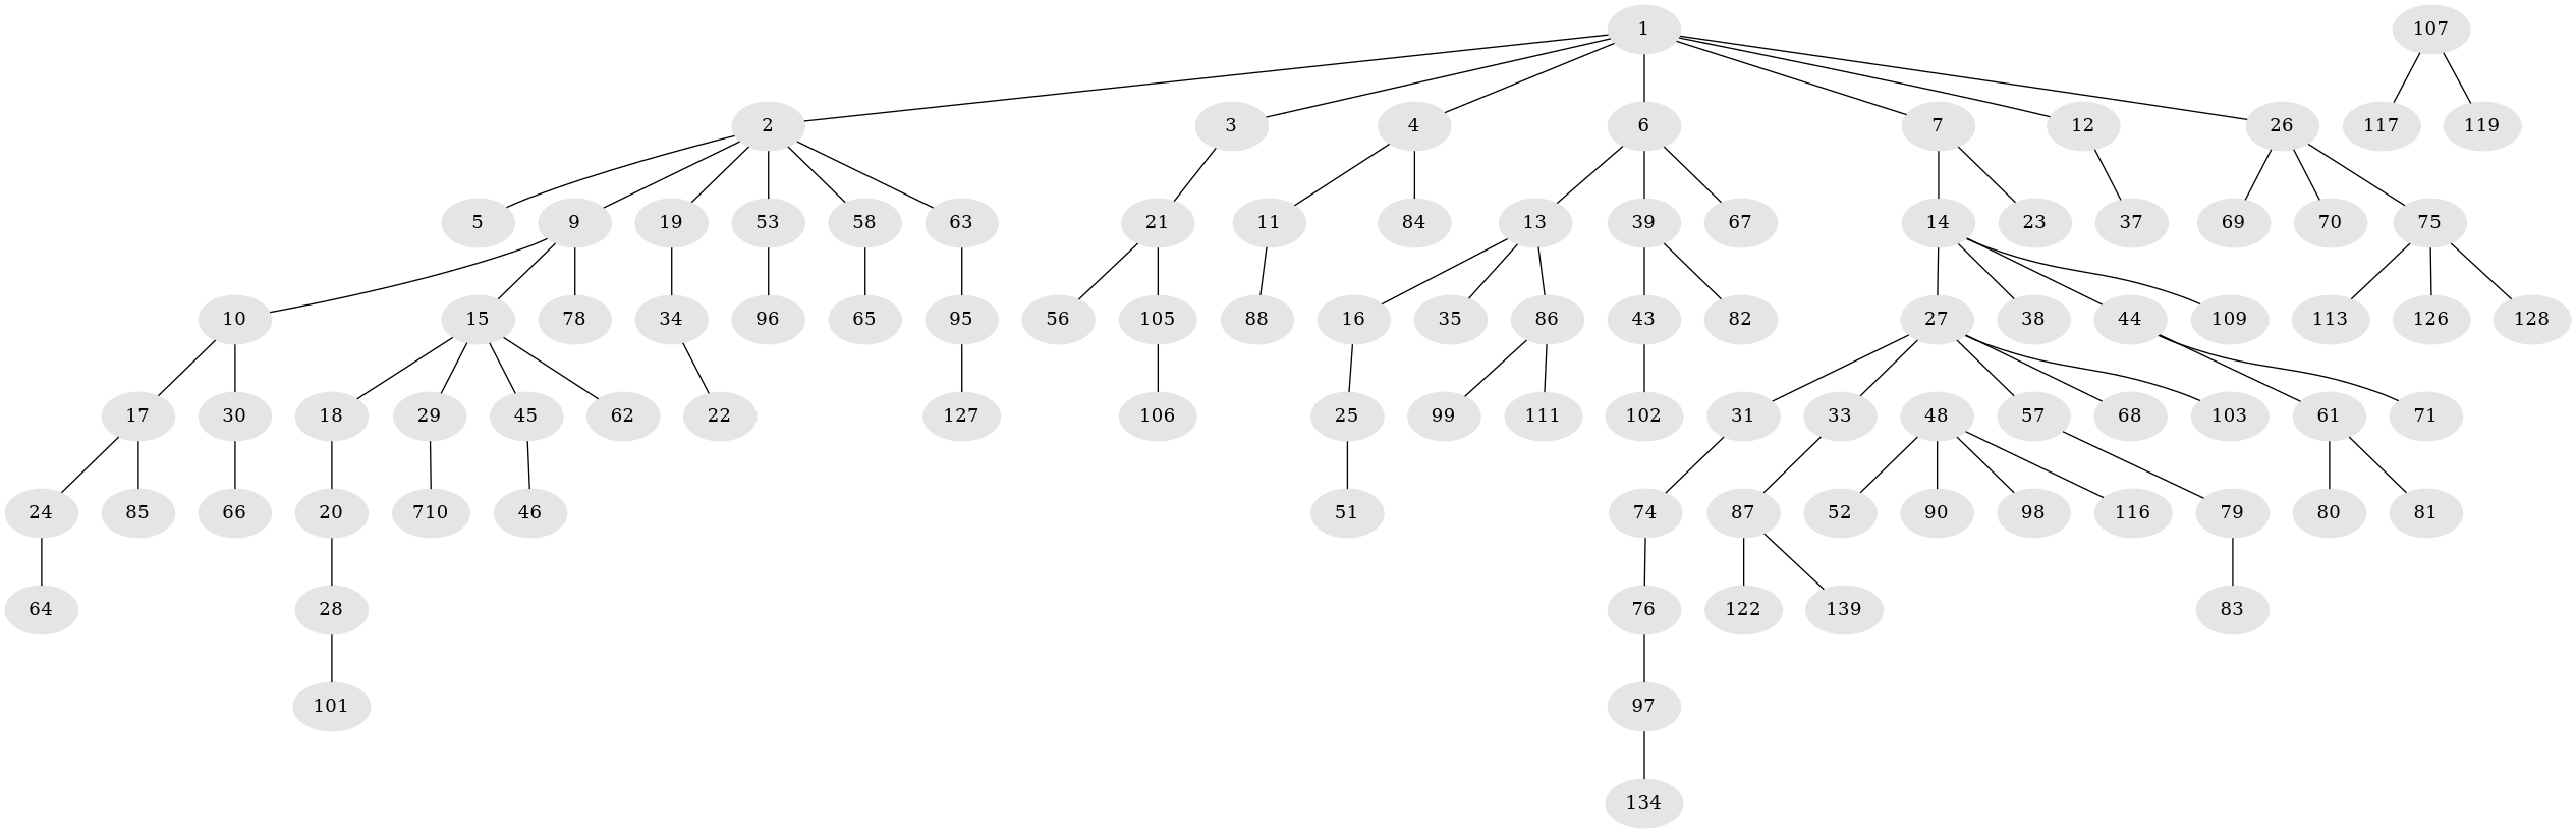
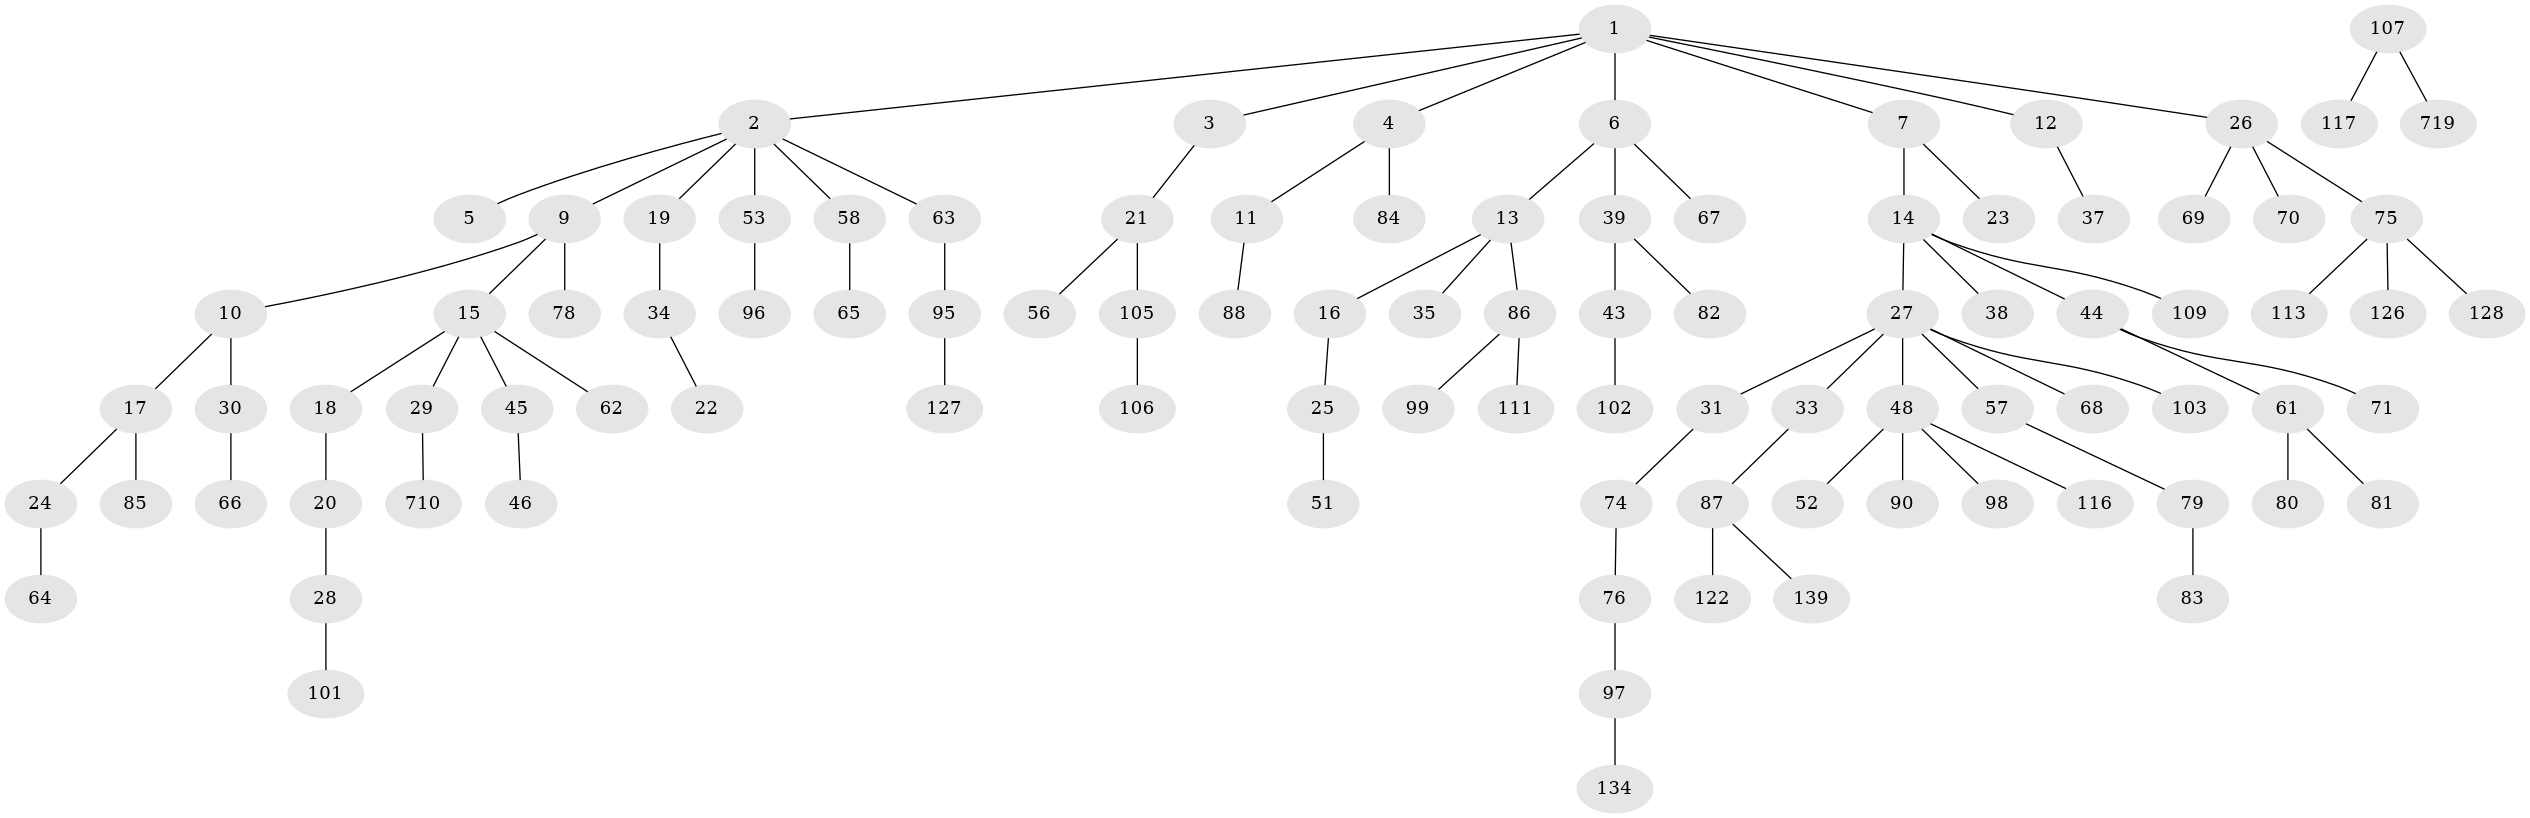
  graph {
    node [color=gray90 style=filled]
    1
    2
    3
    4
    6 [super="+73"]
    7 [super="+8+40"]
    12
    26 [super="+94+54"]
    5
    9
    19
    53
    58
    63 [super="+121+89"]
    21 [super="+32+49"]
    11
    84
    13
    39
    67
    14
    23
    37
    69 [super="+93"]
    70
    75
    10
    15
    78 [super="+132"]
    34 [super="+50"]
    96
    65
    95 [super="+100"]
    56
    105
    88
    16
    35
    86
    43
    82
    27 [super="+120+138+47+36+60"]
    38 [super="+124+135"]
    44
    109
    17
    30 [super="+92"]
    18
    29 [super="+140+59"]
    45
    62 [super="+112+130"]
    24 [super="+42"]
    85
    66
    25
    99
    111
    31 [super="+41"]
    33
    48
    57
    68
    103
    61
    71
    20
    n67 [label=710]
    46 [super="+125"]
    51
    64
    28 [super="+131"]
    22
    101
    106 [super="+136"]
    113
    126
    128
    74
    87
    52
    90
    98
    116
    79
    76 [super="+129"]
    122
    139
    102
    80
    81
    83
    127
    97
    134
    107
    117
-   119
+   119 [label=719]
    1 -- 2
    1 -- 3
    1 -- 4
    1 -- 6
    1 -- 7
    1 -- 12
    1 -- 26
    2 -- 5
    2 -- 9
    2 -- 19
    2 -- 53
    2 -- 58
    2 -- 63
    3 -- 21
    4 -- 11
    4 -- 84
    6 -- 13
    6 -- 39
    6 -- 67
    7 -- 14
    7 -- 23
    12 -- 37
    26 -- 69
    26 -- 70
    26 -- 75
    9 -- 10
    9 -- 15
    9 -- 78
    19 -- 34
    53 -- 96
    58 -- 65
    63 -- 95
    21 -- 56
    21 -- 105
    11 -- 88
    13 -- 16
    13 -- 35
    13 -- 86
    39 -- 43
    39 -- 82
    14 -- 27
    14 -- 38
    14 -- 44
    14 -- 109
    75 -- 113
    75 -- 126
    75 -- 128
    10 -- 17
    10 -- 30
    15 -- 18
    15 -- 29
    15 -- 45
    15 -- 62
    34 -- 22
    95 -- 127
    105 -- 106
    16 -- 25
    86 -- 99
    86 -- 111
    43 -- 102
    27 -- 31
    27 -- 33
+   27 -- 48
    27 -- 57
    27 -- 68
    27 -- 103
    44 -- 61
    44 -- 71
    17 -- 24
    17 -- 85
    30 -- 66
    18 -- 20
    29 -- n67
    45 -- 46
    24 -- 64
    25 -- 51
    31 -- 74
    33 -- 87
    48 -- 52
    48 -- 90
    48 -- 98
    48 -- 116
    57 -- 79
    61 -- 80
    61 -- 81
    20 -- 28
    28 -- 101
    74 -- 76
    87 -- 122
    87 -- 139
    79 -- 83
    76 -- 97
    97 -- 134
    107 -- 117
    107 -- 119
  }
